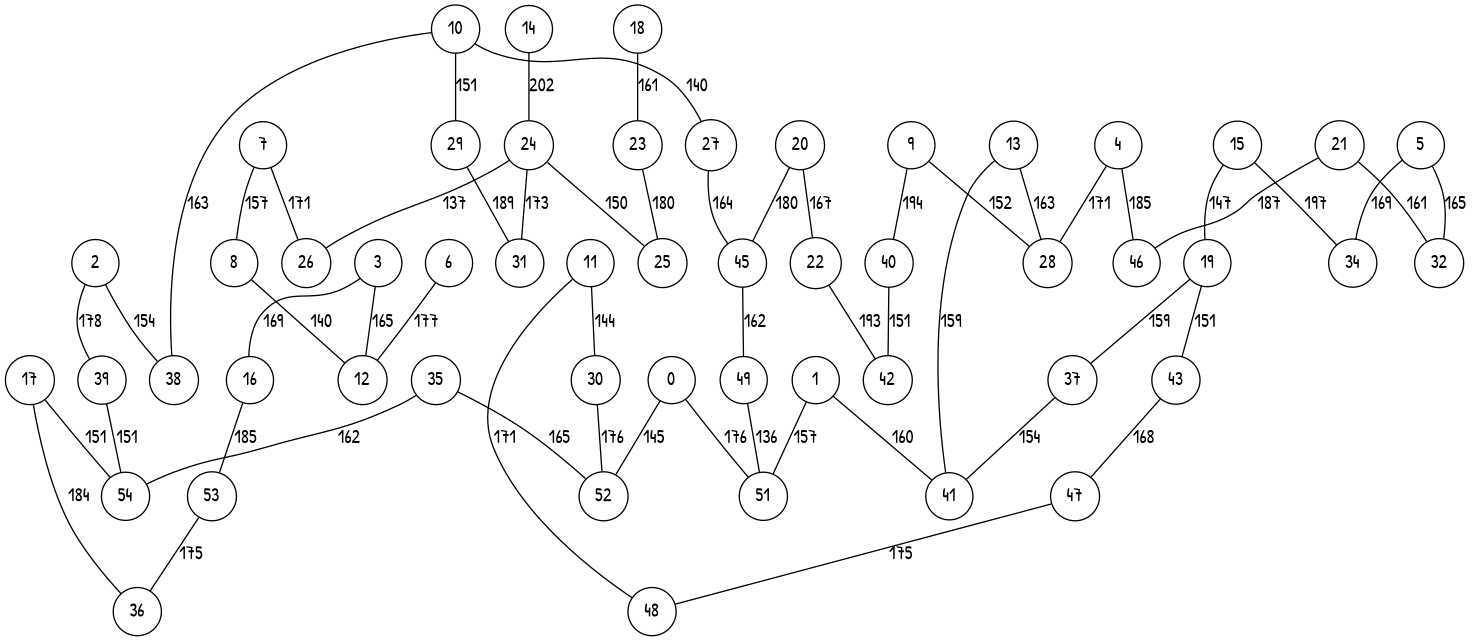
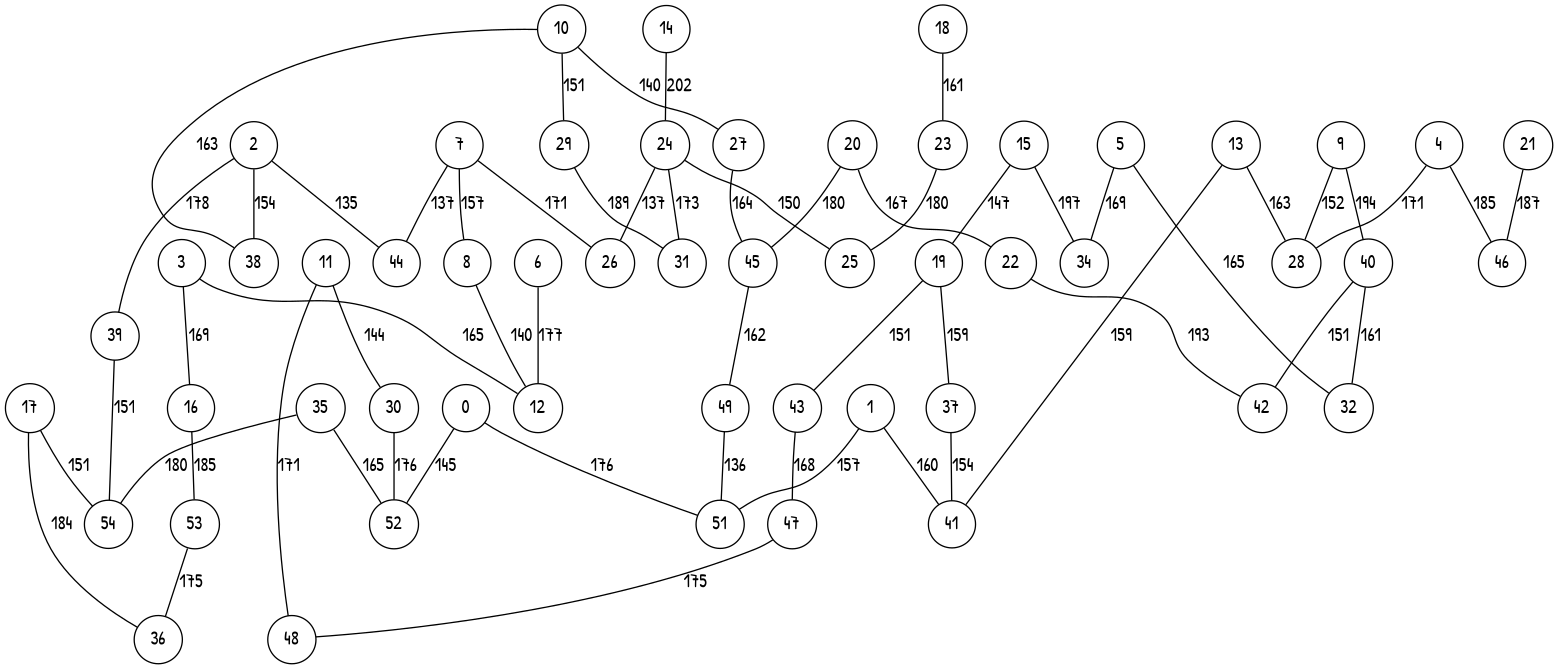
  graph {
    fontname="Patrick Hand"
    node [fontname="Patrick Hand" shape=circle]
    edge [fontname="Patrick Hand"]
    0
    52
    51
    1
    41
    2
    39
    38
+   44
    n10 [label=54]
    3
    16
    12
    n14 [label=53]
    36
    4
    28
    46
    5
    34
    32
    6
    7
    26
    8
    9
    40
    42
    10
    27
    29
    45
    31
    49
    11
    48
    30
    13
    14
    24
    25
    15
    19
    37
    43
    47
    17
    18
    23
    20
    22
    21
    35
    0 -- 52 [label=145]
    0 -- 51 [label=176]
    1 -- 51 [label=157]
    1 -- 41 [label=160]
    2 -- 39 [label=178]
    2 -- 38 [label=154]
+   2 -- 44 [label=135]
    39 -- n10 [label=151]
    3 -- 16 [label=169]
    3 -- 12 [label=165]
    16 -- n14 [label=185]
    n14 -- 36 [label=175]
    4 -- 28 [label=171]
    4 -- 46 [label=185]
    5 -- 34 [label=169]
    5 -- 32 [label=165]
    6 -- 12 [label=177]
+   7 -- 44 [label=137]
    7 -- 26 [label=171]
    7 -- 8 [label=157]
    8 -- 12 [label=140]
    9 -- 28 [label=152]
    9 -- 40 [label=194]
    40 -- 42 [label=151]
    10 -- 38 [label=163]
    10 -- 27 [label=140]
    10 -- 29 [label=151]
    27 -- 45 [label=164]
    29 -- 31 [label=189]
    45 -- 49 [label=162]
    49 -- 51 [label=136]
    11 -- 48 [label=171]
    11 -- 30 [label=144]
    30 -- 52 [label=176]
    13 -- 41 [label=159]
    13 -- 28 [label=163]
    14 -- 24 [label=202]
    24 -- 26 [label=137]
    24 -- 31 [label=173]
    24 -- 25 [label=150]
    15 -- 34 [label=197]
    15 -- 19 [label=147]
    19 -- 37 [label=159]
    19 -- 43 [label=151]
    37 -- 41 [label=154]
    43 -- 47 [label=168]
    47 -- 48 [label=175]
    17 -- n10 [label=151]
    17 -- 36 [label=184]
    18 -- 23 [label=161]
    23 -- 25 [label=180]
    20 -- 45 [label=180]
    20 -- 22 [label=167]
    22 -- 42 [label=193]
    21 -- 46 [label=187]
-   21 -- 32 [label=161]
+   40 -- 32 [label=161]
    35 -- 52 [label=165]
-   35 -- n10 [label=162]
+   35 -- n10 [label=180]
  }
